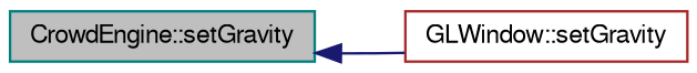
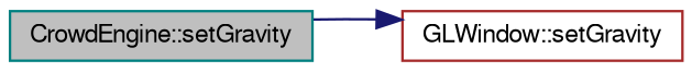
  digraph {
    rankdir=LR
    node [fontname=FreeSans fontsize=10 shape=record style=filled]
    n1 [color=teal fillcolor=grey75 fontcolor=black height=0.2 label="CrowdEngine::setGravity" width=0.4]
    n2 [color=brown fillcolor=white height=0.2 label="GLWindow::setGravity" width=0.4]
-   n1 -> n2 [color=midnightblue dir=back fontname=FreeSans fontsize=10 labelfontname=FreeSans labelfontsize=10 style=solid]
+   n2 -> n1 [color=midnightblue dir=back fontname=FreeSans fontsize=10 labelfontname=FreeSans labelfontsize=10 style=solid]
  }
